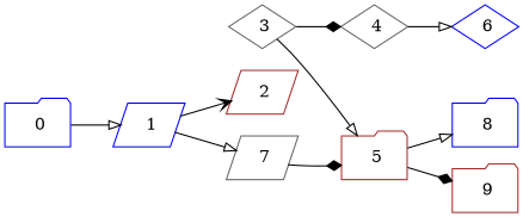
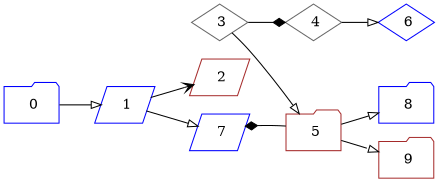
  digraph {
    rankdir=LR
    node [color=blue shape=folder]
    edge [arrowhead=onormal]
    " 1" [shape=parallelogram]
    " 0"
    " 2" [color=brown shape=parallelogram]
-   " 7" [color=gray40 shape=parallelogram]
+   " 7" [shape=parallelogram]
    " 3" [color=gray40 shape=diamond]
    " 4" [color=gray40 shape=diamond]
    " 5" [color=brown]
    " 6" [shape=diamond]
    " 8"
    " 9" [color=brown]
    " 1" -> " 2" [arrowhead=vee]
    " 1" -> " 7"
    " 0" -> " 1"
    " 3" -> " 4" [arrowhead=diamond]
    " 3" -> " 5"
    " 4" -> " 6"
-   " 7" -> " 5" [arrowhead=diamond]
+   " 5" -> " 7" [arrowhead=diamond]
    " 5" -> " 8"
-   " 5" -> " 9" [arrowhead=diamond]
+   " 5" -> " 9"
  }
